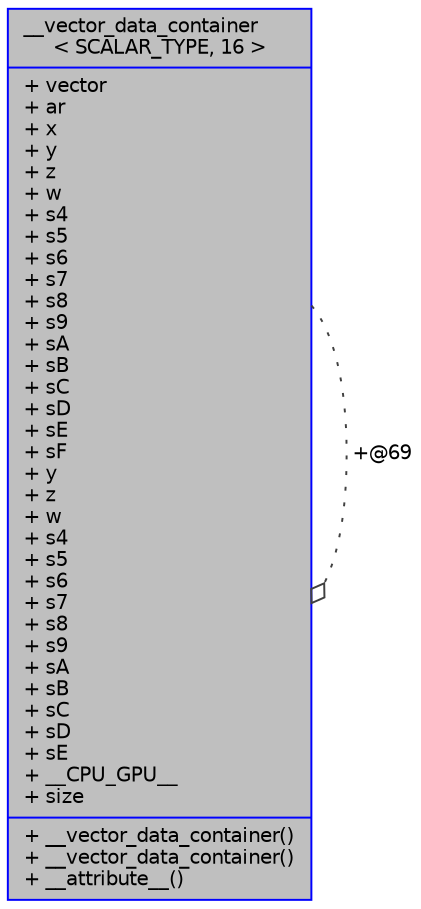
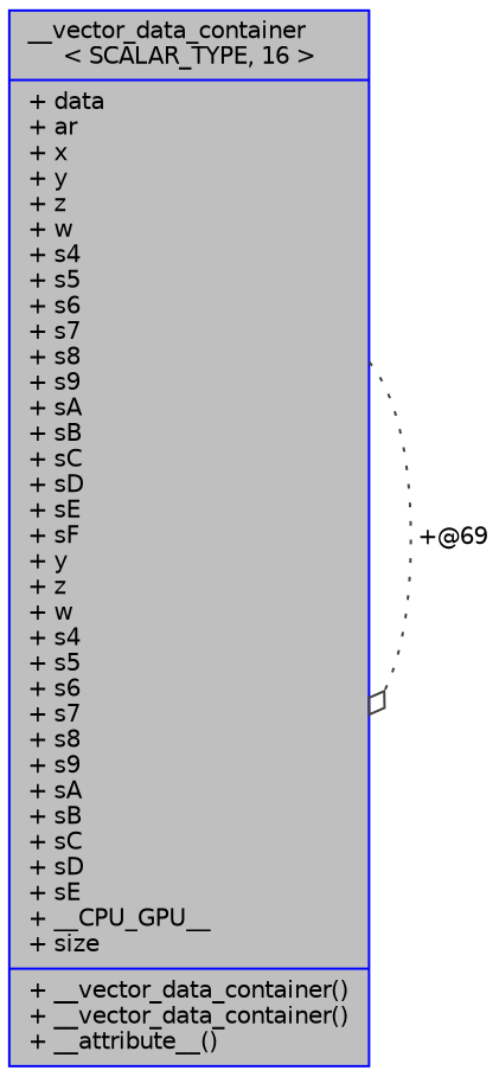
  digraph {
-   n1 [color=blue fillcolor=grey75 fontcolor=black fontname=Helvetica fontsize=10 height=0.2 label="{__vector_data_container\l\< SCALAR_TYPE, 16 \>\n|+ vector\l+ ar\l+ x\l+ y\l+ z\l+ w\l+ s4\l+ s5\l+ s6\l+ s7\l+ s8\l+ s9\l+ sA\l+ sB\l+ sC\l+ sD\l+ sE\l+ sF\l+ y\l+ z\l+ w\l+ s4\l+ s5\l+ s6\l+ s7\l+ s8\l+ s9\l+ sA\l+ sB\l+ sC\l+ sD\l+ sE\l+ __CPU_GPU__\l+ size\l|+ __vector_data_container()\l+ __vector_data_container()\l+ __attribute__()\l}" shape=record style=filled width=0.4]
+   n1 [color=blue fillcolor=grey75 fontcolor=black fontname=Helvetica fontsize=10 height=0.2 label="{__vector_data_container\l\< SCALAR_TYPE, 16 \>\n|+ data\l+ ar\l+ x\l+ y\l+ z\l+ w\l+ s4\l+ s5\l+ s6\l+ s7\l+ s8\l+ s9\l+ sA\l+ sB\l+ sC\l+ sD\l+ sE\l+ sF\l+ y\l+ z\l+ w\l+ s4\l+ s5\l+ s6\l+ s7\l+ s8\l+ s9\l+ sA\l+ sB\l+ sC\l+ sD\l+ sE\l+ __CPU_GPU__\l+ size\l|+ __vector_data_container()\l+ __vector_data_container()\l+ __attribute__()\l}" shape=record style=filled width=0.4]
    n1 -> n1 [arrowhead=odiamond color=grey25 fontname=Helvetica fontsize=10 label=" +@69" labelfontname=Helvetica labelfontsize=10 style=dotted]
  }
